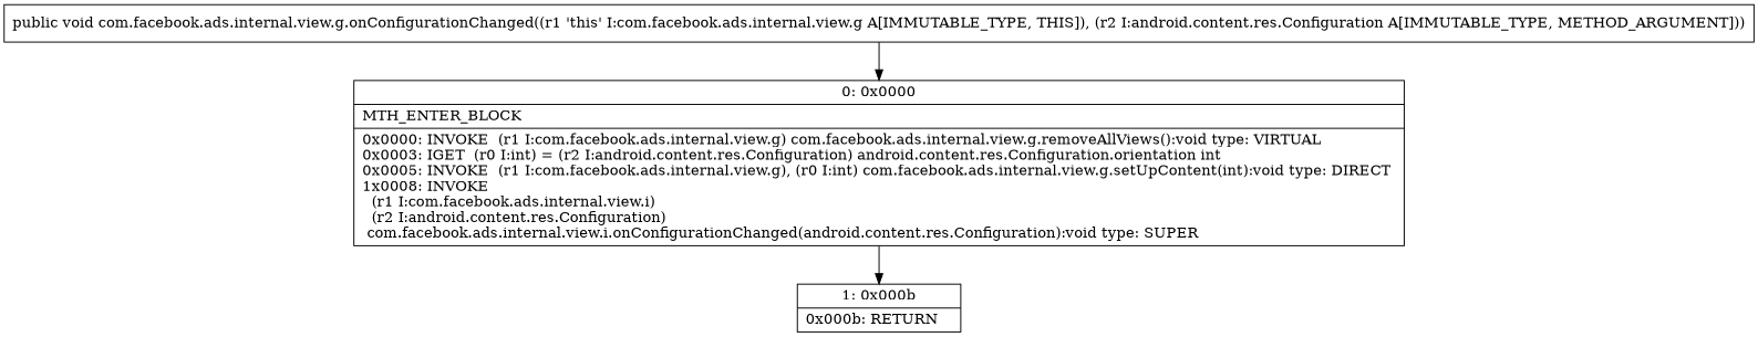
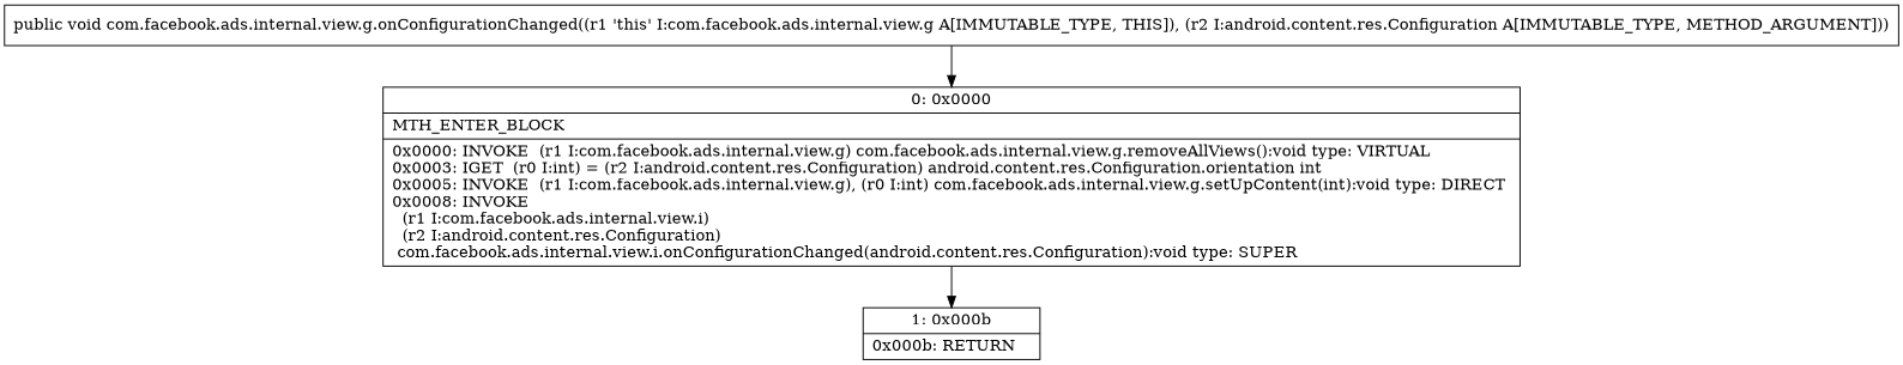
  digraph {
    node [shape=record]
-   n1 [label="{0\:\ 0x0000|MTH_ENTER_BLOCK\l|0x0000: INVOKE  (r1 I:com.facebook.ads.internal.view.g) com.facebook.ads.internal.view.g.removeAllViews():void type: VIRTUAL \l0x0003: IGET  (r0 I:int) = (r2 I:android.content.res.Configuration) android.content.res.Configuration.orientation int \l0x0005: INVOKE  (r1 I:com.facebook.ads.internal.view.g), (r0 I:int) com.facebook.ads.internal.view.g.setUpContent(int):void type: DIRECT \l1x0008: INVOKE  \l  (r1 I:com.facebook.ads.internal.view.i)\l  (r2 I:android.content.res.Configuration)\l com.facebook.ads.internal.view.i.onConfigurationChanged(android.content.res.Configuration):void type: SUPER \l}"]
+   n1 [label="{0\:\ 0x0000|MTH_ENTER_BLOCK\l|0x0000: INVOKE  (r1 I:com.facebook.ads.internal.view.g) com.facebook.ads.internal.view.g.removeAllViews():void type: VIRTUAL \l0x0003: IGET  (r0 I:int) = (r2 I:android.content.res.Configuration) android.content.res.Configuration.orientation int \l0x0005: INVOKE  (r1 I:com.facebook.ads.internal.view.g), (r0 I:int) com.facebook.ads.internal.view.g.setUpContent(int):void type: DIRECT \l0x0008: INVOKE  \l  (r1 I:com.facebook.ads.internal.view.i)\l  (r2 I:android.content.res.Configuration)\l com.facebook.ads.internal.view.i.onConfigurationChanged(android.content.res.Configuration):void type: SUPER \l}"]
    n2 [label="{1\:\ 0x000b|0x000b: RETURN   \l}"]
    n3 [label="{public void com.facebook.ads.internal.view.g.onConfigurationChanged((r1 'this' I:com.facebook.ads.internal.view.g A[IMMUTABLE_TYPE, THIS]), (r2 I:android.content.res.Configuration A[IMMUTABLE_TYPE, METHOD_ARGUMENT])) }"]
    n1 -> n2
    n3 -> n1
  }
